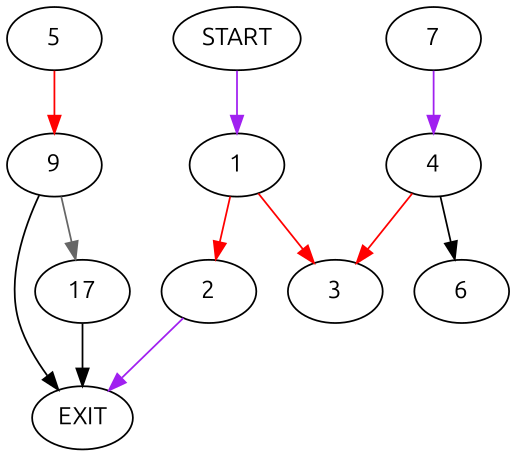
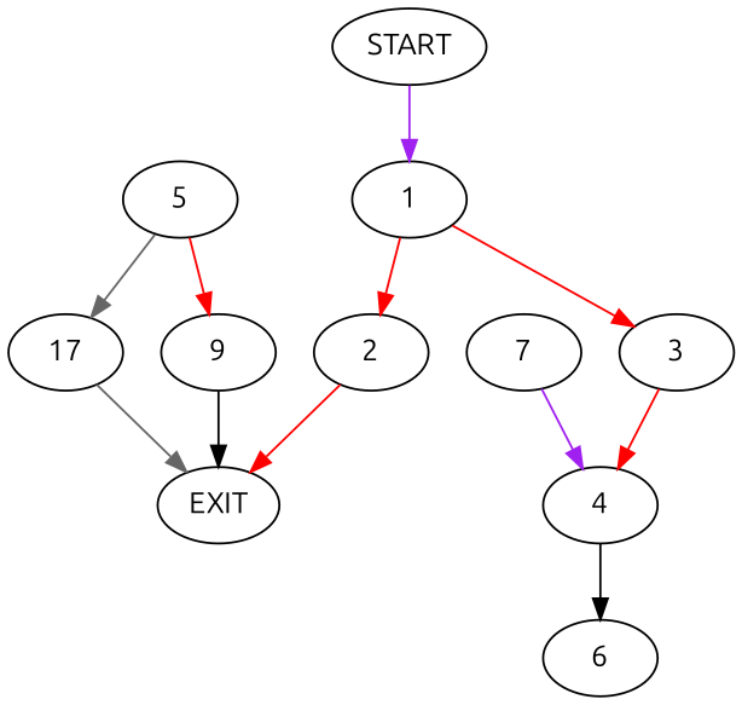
  digraph {
    fontname=Ubuntu
    node [fontname=Ubuntu]
    edge [color=red fontname=Ubuntu]
    n1 [label=START]
    1
    2
    3
    n5 [label=EXIT]
    4
    6
    5
    9
    n10 [label=17]
    7
    n1 -> 1 [color=purple]
    1 -> 2
    1 -> 3
-   2 -> n5 [color=purple]
-   4 -> 3
+   2 -> n5
+   3 -> 4
    4 -> 6 [color=black]
    5 -> 9
-   9 -> n10 [color=gray40]
+   5 -> n10 [color=gray40]
    9 -> n5 [color=black]
-   n10 -> n5 [color=black]
+   n10 -> n5 [color=gray40]
    7 -> 4 [color=purple]
  }
